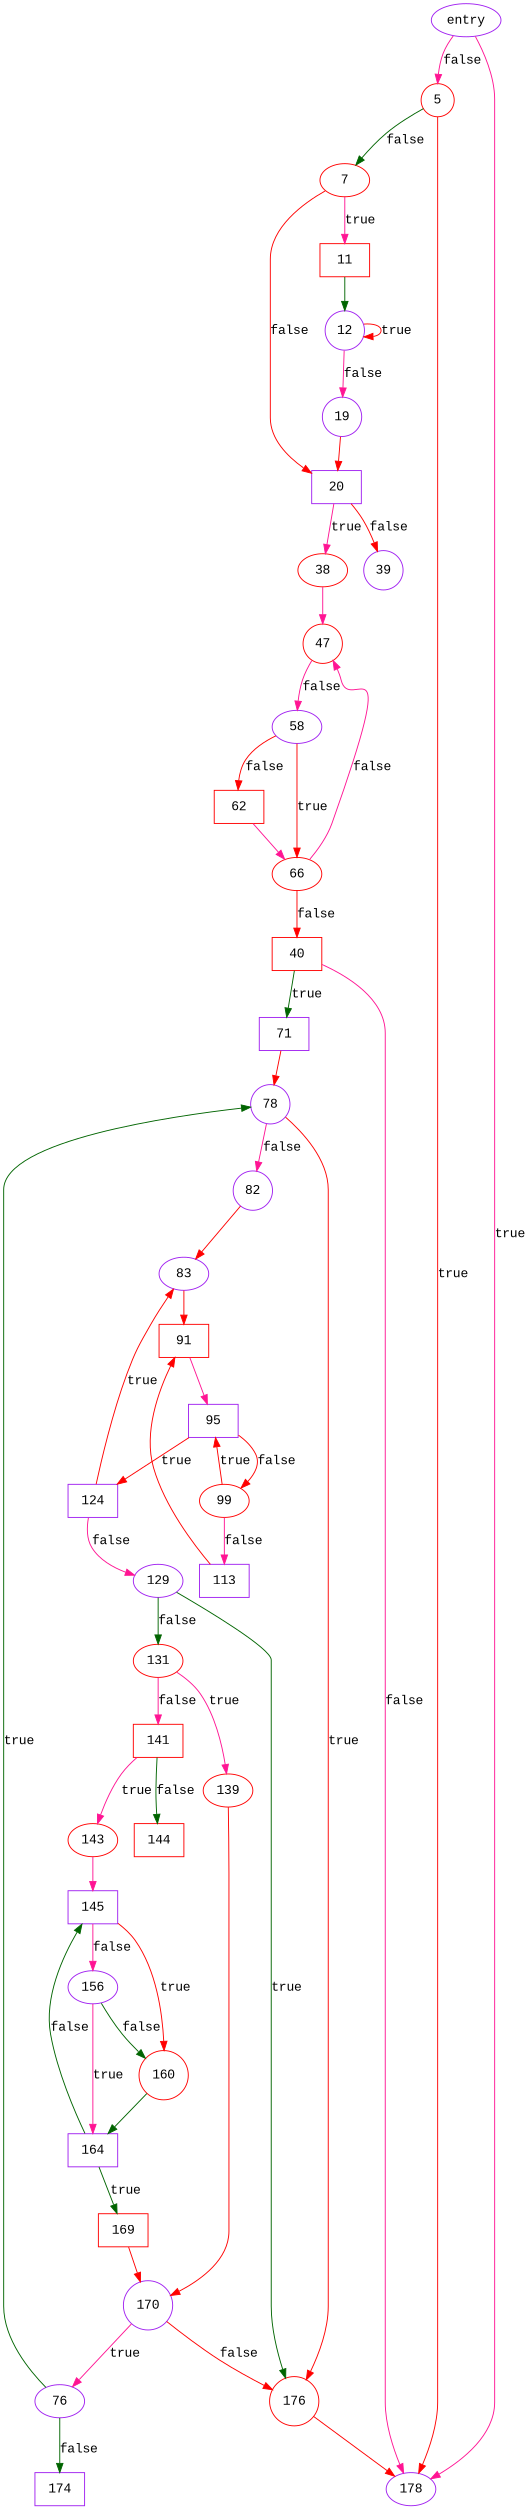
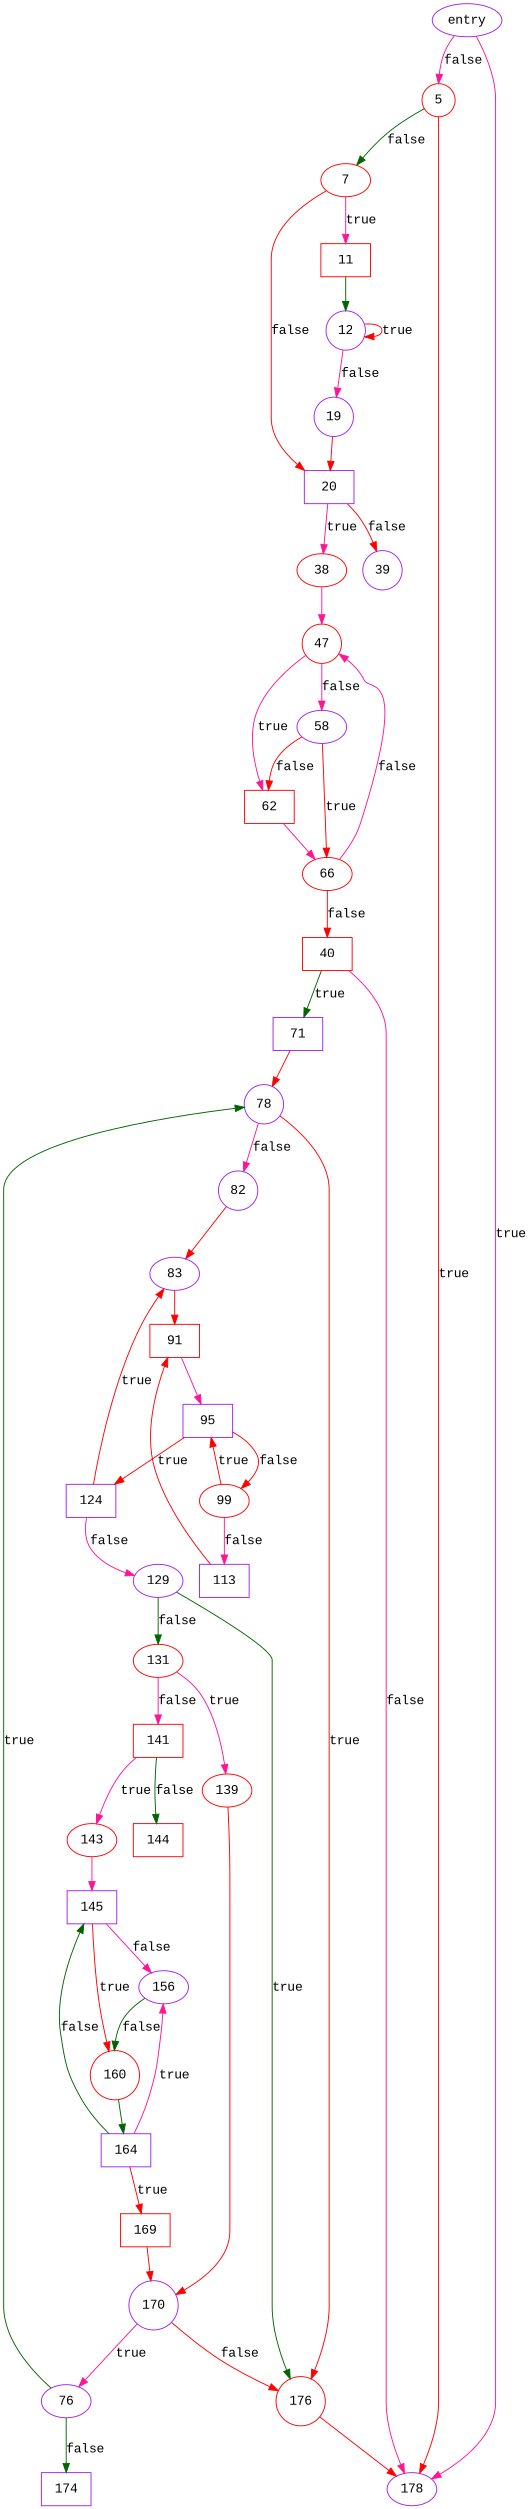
  digraph {
    fontname="Liberation Mono"
    node [color=purple fontname="Liberation Mono" shape=box]
    edge [color=red fontname="Liberation Mono"]
    n1 [label=entry shape=ellipse]
    5 [color=red shape=circle]
    178 [shape=ellipse]
    7 [color=red shape=ellipse]
    11 [color=red]
    20
    12 [shape=circle]
    38 [color=red shape=ellipse]
    39 [shape=circle]
    19 [shape=circle]
    47 [color=red shape=circle]
    58 [shape=ellipse]
    62 [color=red]
    40 [color=red]
    71
    78 [shape=circle]
    66 [color=red shape=ellipse]
    82 [shape=circle]
    176 [color=red shape=circle]
    76 [shape=ellipse]
    174
    83 [shape=ellipse]
    91 [color=red]
    95
    99 [color=red shape=ellipse]
    124
    113
    129 [shape=ellipse]
    n29 [color=red label=131 shape=ellipse]
    139 [color=red shape=ellipse]
    141 [color=red]
    170 [shape=circle]
    143 [color=red shape=ellipse]
    144 [color=red]
    145
    156 [shape=ellipse]
    160 [color=red shape=circle]
    164
    169 [color=red]
    n1 -> 5 [color=deeppink label=false]
    n1 -> 178 [color=deeppink label=true]
    5 -> 178 [label=true]
    5 -> 7 [color=darkgreen label=false]
    7 -> 11 [color=deeppink label=true]
    7 -> 20 [label=false]
    11 -> 12 [color=darkgreen]
    20 -> 38 [color=deeppink label=true]
    20 -> 39 [label=false]
    12 -> 12 [label=true]
    12 -> 19 [color=deeppink label=false]
    38 -> 47 [color=deeppink]
    19 -> 20
    47 -> 58 [color=deeppink label=false]
+   47 -> 62 [color=deeppink label=true]
    58 -> 62 [label=false]
    58 -> 66 [label=true]
    62 -> 66 [color=deeppink]
    40 -> 178 [color=deeppink label=false]
    40 -> 71 [color=darkgreen label=true]
    71 -> 78
    78 -> 82 [color=deeppink label=false]
    78 -> 176 [label=true]
    66 -> 47 [color=deeppink label=false]
    66 -> 40 [label=false]
    82 -> 83
    176 -> 178
    76 -> 78 [color=darkgreen label=true]
    76 -> 174 [color=darkgreen label=false]
    83 -> 91
    91 -> 95 [color=deeppink]
    95 -> 99 [label=false]
    95 -> 124 [label=true]
    99 -> 95 [label=true]
    99 -> 113 [color=deeppink label=false]
    124 -> 83 [label=true]
    124 -> 129 [color=deeppink label=false]
    113 -> 91
    129 -> 176 [color=darkgreen label=true]
    129 -> n29 [color=darkgreen label=false]
    n29 -> 139 [color=deeppink label=true]
    n29 -> 141 [color=deeppink label=false]
    139 -> 170
    141 -> 143 [color=deeppink label=true]
    141 -> 144 [color=darkgreen label=false]
    170 -> 176 [label=false]
    170 -> 76 [color=deeppink label=true]
    143 -> 145 [color=deeppink]
    145 -> 156 [color=deeppink label=false]
    145 -> 160 [label=true]
    156 -> 160 [color=darkgreen label=false]
-   156 -> 164 [color=deeppink label=true]
+   164 -> 156 [color=deeppink label=true]
    160 -> 164 [color=darkgreen]
    164 -> 145 [color=darkgreen label=false]
-   164 -> 169 [color=darkgreen label=true]
+   164 -> 169 [label=true]
    169 -> 170
  }
